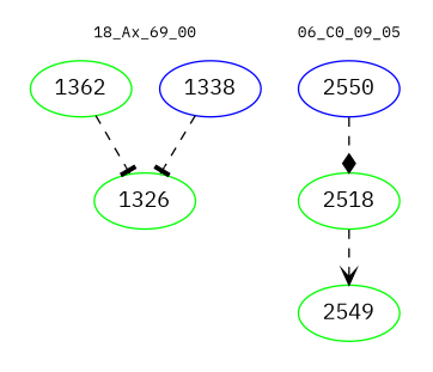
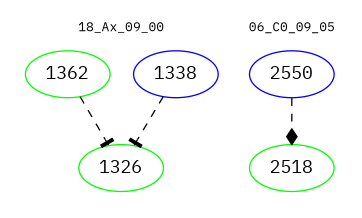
  digraph {
    fontname="IBM Plex Mono"
    node [color=green fontname="IBM Plex Mono"]
    edge [arrowhead=tee color=black fontname="IBM Plex Mono" style=dashed]
    n1 [color=blue label=1338]
    n2 [label=1326]
    n3 [label=1362]
    n4 [color=blue label=2550]
    n5 [label=2518]
-   n6 [label=2549]
    subgraph cluster_1 {
      color=white
      fontsize=10
-     label="18_Ax_69_00"
+     label="18_Ax_09_00"
      n1
      n2
      n3
    }
    subgraph cluster_2 {
      color=white
      fontsize=10
      label="06_C0_09_05"
      n4
      n5
-     n6
    }
    n1 -> n2
    n3 -> n2
    n4 -> n5 [arrowhead=diamond]
-   n5 -> n6 [arrowhead=vee]
  }
